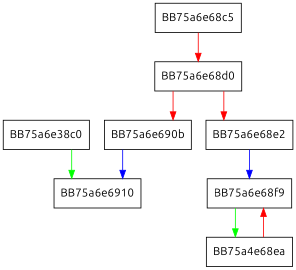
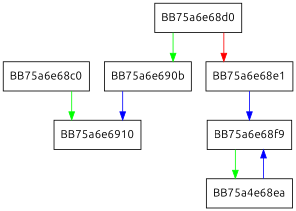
  digraph {
    fontname=Ubuntu
    splines=ortho
    node [fontname=Ubuntu shape=box]
    edge [color=green fontname=Ubuntu]
-   BB75a6e68c0 [label=BB75a6e38c0]
+   BB75a6e68c0
    BB75a6e6910
-   BB75a6e68c5
    BB75a6e68d0
    BB75a6e690b
-   BB75a6e68e1 [label=BB75a6e68e2]
+   BB75a6e68e1
    BB75a6e68f9
    n8 [label=BB75a4e68ea]
    BB75a6e68c0 -> BB75a6e6910
-   BB75a6e68c5 -> BB75a6e68d0 [color=red]
-   BB75a6e68d0 -> BB75a6e690b [color=red]
+   BB75a6e68d0 -> BB75a6e690b
    BB75a6e68d0 -> BB75a6e68e1 [color=red]
    BB75a6e690b -> BB75a6e6910 [color=blue]
    BB75a6e68e1 -> BB75a6e68f9 [color=blue]
    BB75a6e68f9 -> n8
-   n8 -> BB75a6e68f9 [color=red]
+   n8 -> BB75a6e68f9 [color=blue]
  }
